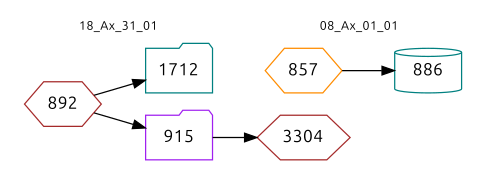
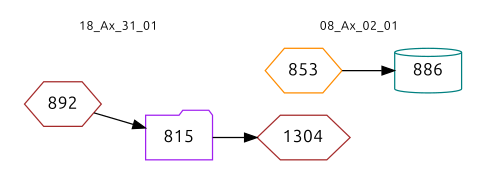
  digraph {
    fontname=Ubuntu
    rankdir=LR
    node [color=teal fontname=Ubuntu shape=hexagon]
    edge [color=black fontname=Ubuntu]
-   n1 [color=darkorange label=857]
+   n1 [color=darkorange label=853]
    n2 [label=886 shape=cylinder]
-   n3 [color=brown label=3304]
+   n3 [color=brown label=1304]
    n4 [color=brown label=892]
-   n5 [color=purple label=915 shape=folder]
-   n6 [label=1712 shape=folder]
+   n5 [color=purple label=815 shape=folder]
    subgraph cluster_1 {
      color=white
      fontsize=10
-     label="08_Ax_01_01"
+     label="08_Ax_02_01"
      n1
      n2
      n3
    }
    subgraph cluster_2 {
      color=white
      fontsize=10
      label="18_Ax_31_01"
      n4
      n5
-     n6
    }
    n1 -> n2
    n4 -> n5
-   n4 -> n6
    n5 -> n3
  }
